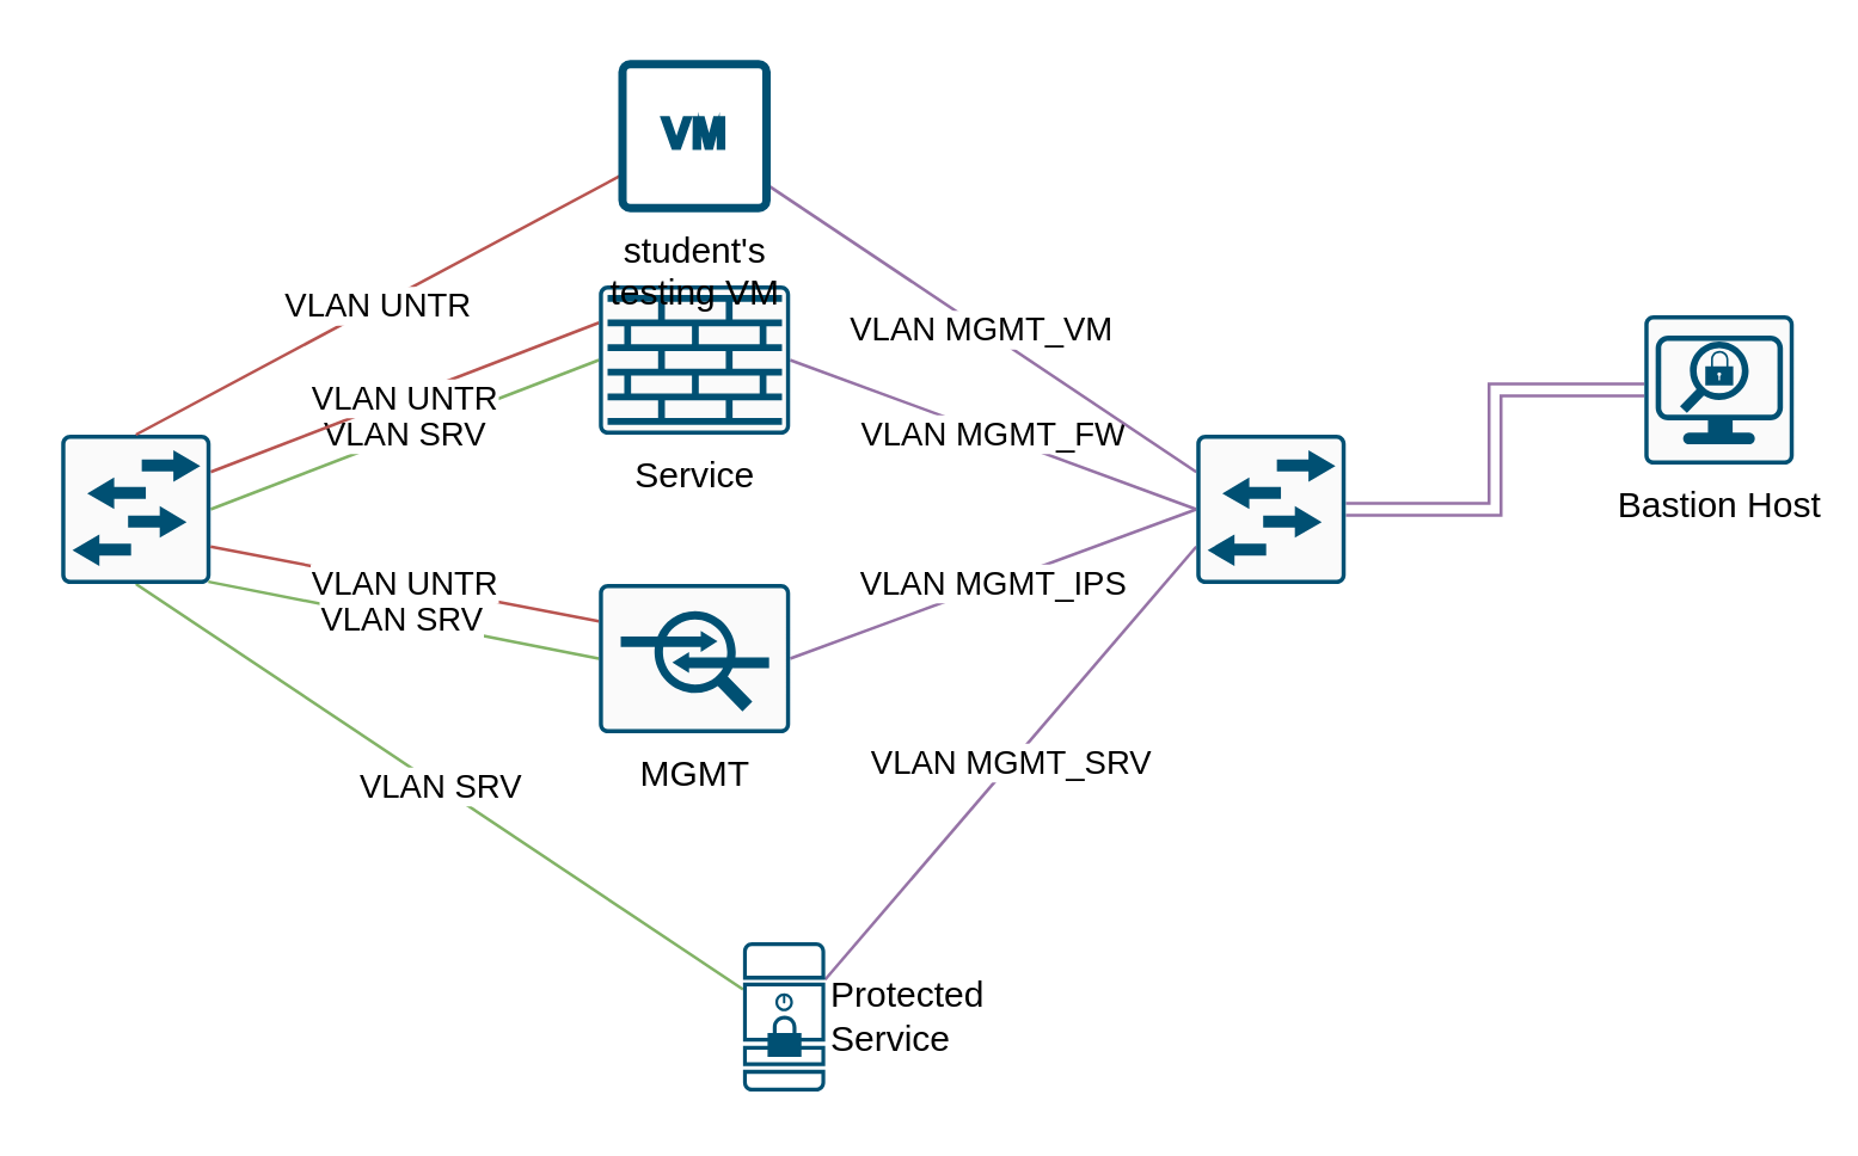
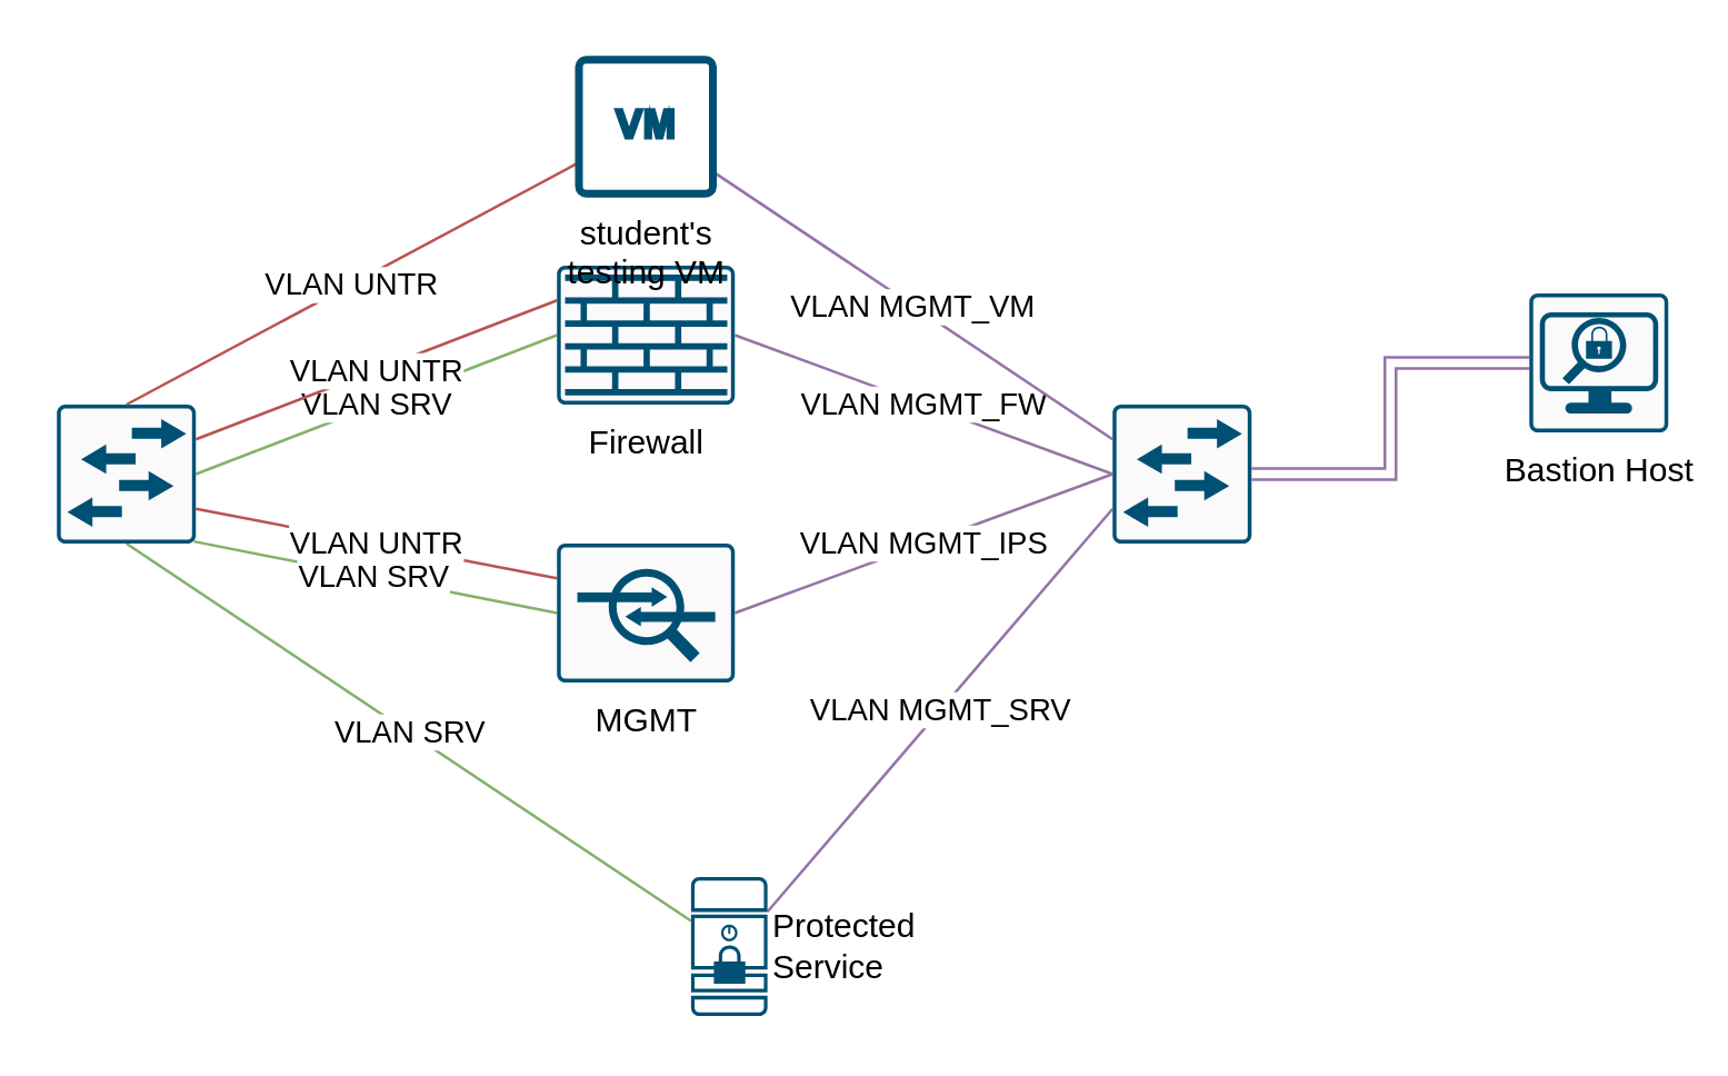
  <mxCell id="0" />
  <mxCell id="1" parent="0" />
  <mxCell id="2" value="VLAN SRV" style="edgeStyle=none;rounded=0;orthogonalLoop=1;jettySize=auto;html=1;entryX=0.5;entryY=1;entryDx=0;entryDy=0;entryPerimeter=0;endArrow=none;endFill=0;strokeColor=#82b366;fontSize=11;fillColor=#d5e8d4;" parent="1" source="4" target="11" edge="1"><mxGeometry relative="1" as="geometry" /></mxCell>
  <mxCell id="3" value="VLAN MGMT_SRV" style="edgeStyle=none;rounded=0;orthogonalLoop=1;jettySize=auto;html=1;exitX=1;exitY=0.25;exitDx=0;exitDy=0;exitPerimeter=0;entryX=0;entryY=0.75;entryDx=0;entryDy=0;entryPerimeter=0;endArrow=none;endFill=0;fillColor=#e1d5e7;strokeColor=#9673a6;" edge="1" parent="1" source="4" target="19"><mxGeometry relative="1" as="geometry" /></mxCell>
  <mxCell id="4" value="&lt;div&gt;Protected &lt;br&gt;&lt;/div&gt;&lt;div&gt;Service&lt;/div&gt;" style="points=[[0.015,0.015,0],[0.985,0.015,0],[0.985,0.985,0],[0.015,0.985,0],[0.25,0,0],[0.5,0,0],[0.75,0,0],[1,0.25,0],[1,0.5,0],[1,0.75,0],[0.75,1,0],[0.5,1,0],[0.25,1,0],[0,0.75,0],[0,0.5,0],[0,0.25,0]];verticalLabelPosition=middle;html=1;verticalAlign=middle;aspect=fixed;align=left;pointerEvents=1;shape=mxgraph.cisco19.secure_server;fillColor=#005073;strokeColor=none;labelPosition=right;" parent="1" vertex="1"><mxGeometry x="248.25" y="315" width="27.5" height="50" as="geometry" /></mxCell>
  <mxCell id="5" value="VLAN SRV" style="edgeStyle=none;rounded=0;orthogonalLoop=1;jettySize=auto;html=1;exitX=0;exitY=0.5;exitDx=0;exitDy=0;exitPerimeter=0;entryX=1;entryY=0.5;entryDx=0;entryDy=0;entryPerimeter=0;endArrow=none;endFill=0;fillColor=#d5e8d4;strokeColor=#82b366;" edge="1" parent="1" source="8" target="11"><mxGeometry relative="1" as="geometry" /></mxCell>
  <mxCell id="6" value="VLAN MGMT_FW" style="edgeStyle=none;rounded=0;orthogonalLoop=1;jettySize=auto;html=1;exitX=1;exitY=0.5;exitDx=0;exitDy=0;exitPerimeter=0;entryX=0;entryY=0.5;entryDx=0;entryDy=0;entryPerimeter=0;endArrow=none;endFill=0;fillColor=#e1d5e7;strokeColor=#9673a6;" edge="1" parent="1" source="8" target="19"><mxGeometry relative="1" as="geometry" /></mxCell>
  <mxCell id="7" value="VLAN UNTR" style="edgeStyle=none;rounded=0;orthogonalLoop=1;jettySize=auto;html=1;exitX=0;exitY=0.25;exitDx=0;exitDy=0;exitPerimeter=0;entryX=1;entryY=0.25;entryDx=0;entryDy=0;entryPerimeter=0;endArrow=none;endFill=0;fillColor=#f8cecc;strokeColor=#b85450;" edge="1" parent="1" source="8" target="11"><mxGeometry relative="1" as="geometry" /></mxCell>
- <mxCell id="8" value="Service" style="points=[[0.015,0.015,0],[0.985,0.015,0],[0.985,0.985,0],[0.015,0.985,0],[0.25,0,0],[0.5,0,0],[0.75,0,0],[1,0.25,0],[1,0.5,0],[1,0.75,0],[0.75,1,0],[0.5,1,0],[0.25,1,0],[0,0.75,0],[0,0.5,0],[0,0.25,0]];verticalLabelPosition=bottom;html=1;verticalAlign=top;aspect=fixed;align=center;pointerEvents=1;shape=mxgraph.cisco19.rect;prIcon=firewall;fillColor=#FAFAFA;strokeColor=#005073;" parent="1" vertex="1"><mxGeometry x="200" y="95" width="64" height="50" as="geometry" /></mxCell>
+ <mxCell id="8" value="Firewall" style="points=[[0.015,0.015,0],[0.985,0.015,0],[0.985,0.985,0],[0.015,0.985,0],[0.25,0,0],[0.5,0,0],[0.75,0,0],[1,0.25,0],[1,0.5,0],[1,0.75,0],[0.75,1,0],[0.5,1,0],[0.25,1,0],[0,0.75,0],[0,0.5,0],[0,0.25,0]];verticalLabelPosition=bottom;html=1;verticalAlign=top;aspect=fixed;align=center;pointerEvents=1;shape=mxgraph.cisco19.rect;prIcon=firewall;fillColor=#FAFAFA;strokeColor=#005073;" parent="1" vertex="1"><mxGeometry x="200" y="95" width="64" height="50" as="geometry" /></mxCell>
  <mxCell id="9" style="edgeStyle=orthogonalEdgeStyle;rounded=0;orthogonalLoop=1;jettySize=auto;html=1;exitX=0;exitY=0.5;exitDx=0;exitDy=0;exitPerimeter=0;entryX=1;entryY=0.5;entryDx=0;entryDy=0;entryPerimeter=0;endArrow=none;endFill=0;shape=link;fillColor=#e1d5e7;strokeColor=#9673a6;" edge="1" parent="1" source="10" target="19"><mxGeometry relative="1" as="geometry" /></mxCell>
  <mxCell id="10" value="&lt;div&gt;Bastion Host&lt;/div&gt;" style="points=[[0.015,0.015,0],[0.985,0.015,0],[0.985,0.985,0],[0.015,0.985,0],[0.25,0,0],[0.5,0,0],[0.75,0,0],[1,0.25,0],[1,0.5,0],[1,0.75,0],[0.75,1,0],[0.5,1,0],[0.25,1,0],[0,0.75,0],[0,0.5,0],[0,0.25,0]];verticalLabelPosition=bottom;html=1;verticalAlign=top;aspect=fixed;align=center;pointerEvents=1;shape=mxgraph.cisco19.rect;prIcon=security_management;fillColor=#FAFAFA;strokeColor=#005073;" parent="1" vertex="1"><mxGeometry x="550" y="105" width="50" height="50" as="geometry" /></mxCell>
  <mxCell id="11" value="" style="points=[[0.015,0.015,0],[0.985,0.015,0],[0.985,0.985,0],[0.015,0.985,0],[0.25,0,0],[0.5,0,0],[0.75,0,0],[1,0.25,0],[1,0.5,0],[1,0.75,0],[0.75,1,0],[0.5,1,0],[0.25,1,0],[0,0.75,0],[0,0.5,0],[0,0.25,0]];verticalLabelPosition=bottom;html=1;verticalAlign=top;aspect=fixed;align=center;pointerEvents=1;shape=mxgraph.cisco19.rect;prIcon=l2_switch;fillColor=#FAFAFA;strokeColor=#005073;" parent="1" vertex="1"><mxGeometry x="20" y="145" width="50" height="50" as="geometry" /></mxCell>
  <mxCell id="12" value="VLAN UNTR" style="edgeStyle=none;rounded=0;orthogonalLoop=1;jettySize=auto;html=1;exitX=0;exitY=0.25;exitDx=0;exitDy=0;exitPerimeter=0;entryX=1;entryY=0.75;entryDx=0;entryDy=0;entryPerimeter=0;endArrow=none;endFill=0;fillColor=#f8cecc;strokeColor=#b85450;" edge="1" parent="1" source="15" target="11"><mxGeometry relative="1" as="geometry" /></mxCell>
  <mxCell id="13" value="VLAN MGMT_IPS" style="edgeStyle=none;rounded=0;orthogonalLoop=1;jettySize=auto;html=1;exitX=1;exitY=0.5;exitDx=0;exitDy=0;exitPerimeter=0;entryX=0;entryY=0.5;entryDx=0;entryDy=0;entryPerimeter=0;endArrow=none;endFill=0;fillColor=#e1d5e7;strokeColor=#9673a6;" edge="1" parent="1" source="15" target="19"><mxGeometry relative="1" as="geometry" /></mxCell>
  <mxCell id="14" value="VLAN SRV" style="edgeStyle=none;rounded=0;orthogonalLoop=1;jettySize=auto;html=1;exitX=0;exitY=0.5;exitDx=0;exitDy=0;exitPerimeter=0;entryX=0.985;entryY=0.985;entryDx=0;entryDy=0;entryPerimeter=0;endArrow=none;endFill=0;fillColor=#d5e8d4;strokeColor=#82b366;" edge="1" parent="1" source="15" target="11"><mxGeometry relative="1" as="geometry" /></mxCell>
  <mxCell id="15" value="MGMT" style="points=[[0.015,0.015,0],[0.985,0.015,0],[0.985,0.985,0],[0.015,0.985,0],[0.25,0,0],[0.5,0,0],[0.75,0,0],[1,0.25,0],[1,0.5,0],[1,0.75,0],[0.75,1,0],[0.5,1,0],[0.25,1,0],[0,0.75,0],[0,0.5,0],[0,0.25,0]];verticalLabelPosition=bottom;html=1;verticalAlign=top;aspect=fixed;align=center;pointerEvents=1;shape=mxgraph.cisco19.rect;prIcon=ips_ids;fillColor=#FAFAFA;strokeColor=#005073;" parent="1" vertex="1"><mxGeometry x="200" y="195" width="64" height="50" as="geometry" /></mxCell>
  <mxCell id="16" value="VLAN UNTR" style="rounded=0;orthogonalLoop=1;jettySize=auto;html=1;entryX=0.5;entryY=0;entryDx=0;entryDy=0;entryPerimeter=0;endArrow=none;endFill=0;fillColor=#f8cecc;strokeColor=#b85450;" edge="1" parent="1" source="18" target="11"><mxGeometry relative="1" as="geometry" /></mxCell>
  <mxCell id="17" value="VLAN MGMT_VM" style="edgeStyle=none;rounded=0;orthogonalLoop=1;jettySize=auto;html=1;entryX=0;entryY=0.25;entryDx=0;entryDy=0;entryPerimeter=0;endArrow=none;endFill=0;fillColor=#e1d5e7;strokeColor=#9673a6;" edge="1" parent="1" source="18" target="19"><mxGeometry relative="1" as="geometry" /></mxCell>
  <mxCell id="18" value="&lt;div&gt;student's &lt;br&gt;&lt;/div&gt;&lt;div&gt;testing VM&lt;br&gt;&lt;/div&gt;" style="pointerEvents=1;shadow=0;dashed=0;html=1;aspect=fixed;labelPosition=center;verticalLabelPosition=bottom;verticalAlign=top;align=center;outlineConnect=0;shape=mxgraph.vvd.virtual_machine;strokeColor=#005073;fillColor=#005073;" parent="1" vertex="1"><mxGeometry x="207" y="20" width="50" height="50" as="geometry" /></mxCell>
  <mxCell id="19" value="" style="points=[[0.015,0.015,0],[0.985,0.015,0],[0.985,0.985,0],[0.015,0.985,0],[0.25,0,0],[0.5,0,0],[0.75,0,0],[1,0.25,0],[1,0.5,0],[1,0.75,0],[0.75,1,0],[0.5,1,0],[0.25,1,0],[0,0.75,0],[0,0.5,0],[0,0.25,0]];verticalLabelPosition=bottom;html=1;verticalAlign=top;aspect=fixed;align=center;pointerEvents=1;shape=mxgraph.cisco19.rect;prIcon=l2_switch;fillColor=#FAFAFA;strokeColor=#005073;" vertex="1" parent="1"><mxGeometry x="400" y="145" width="50" height="50" as="geometry" /></mxCell>
